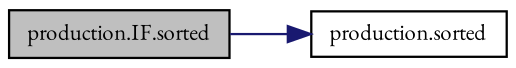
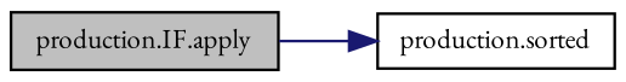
  digraph {
    rankdir=LR
    fontname="EB Garamond"
    node [color=black fontname="EB Garamond" fontsize=10 shape=record style=filled]
-   n1 [fillcolor=grey75 fontcolor=black height=0.2 label="production.IF.sorted" width=0.4]
+   n1 [fillcolor=grey75 fontcolor=black height=0.2 label="production.IF.apply" width=0.4]
    n2 [fillcolor=white height=0.2 label="production.sorted" width=0.4]
    n1 -> n2 [color=midnightblue fontname="EB Garamond" fontsize=10 labelfontname=Helvetica labelfontsize=10 style=solid]
  }
